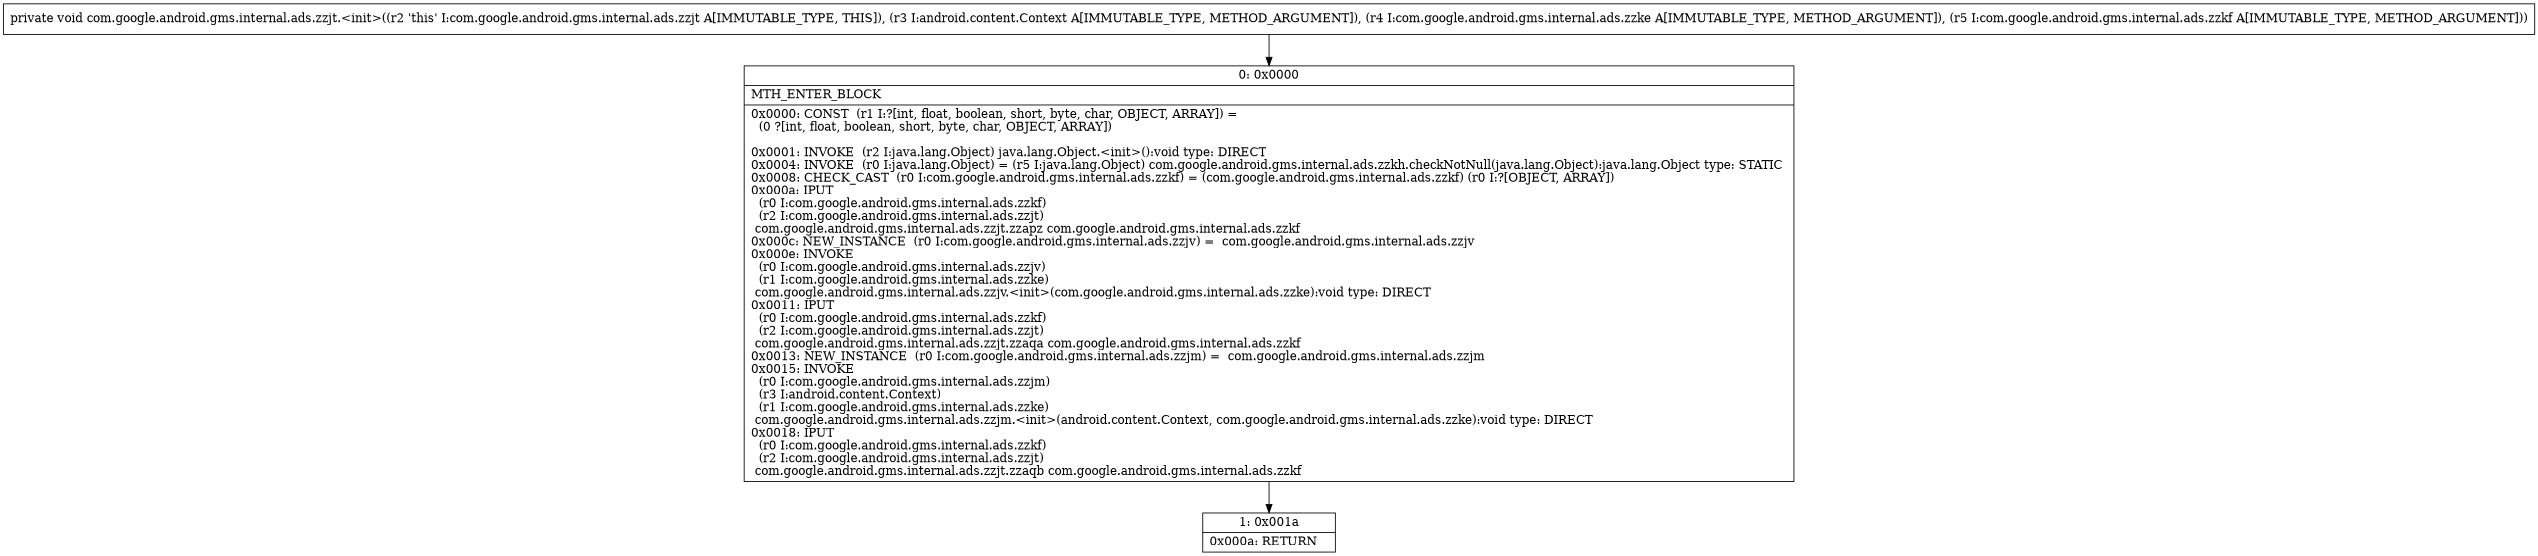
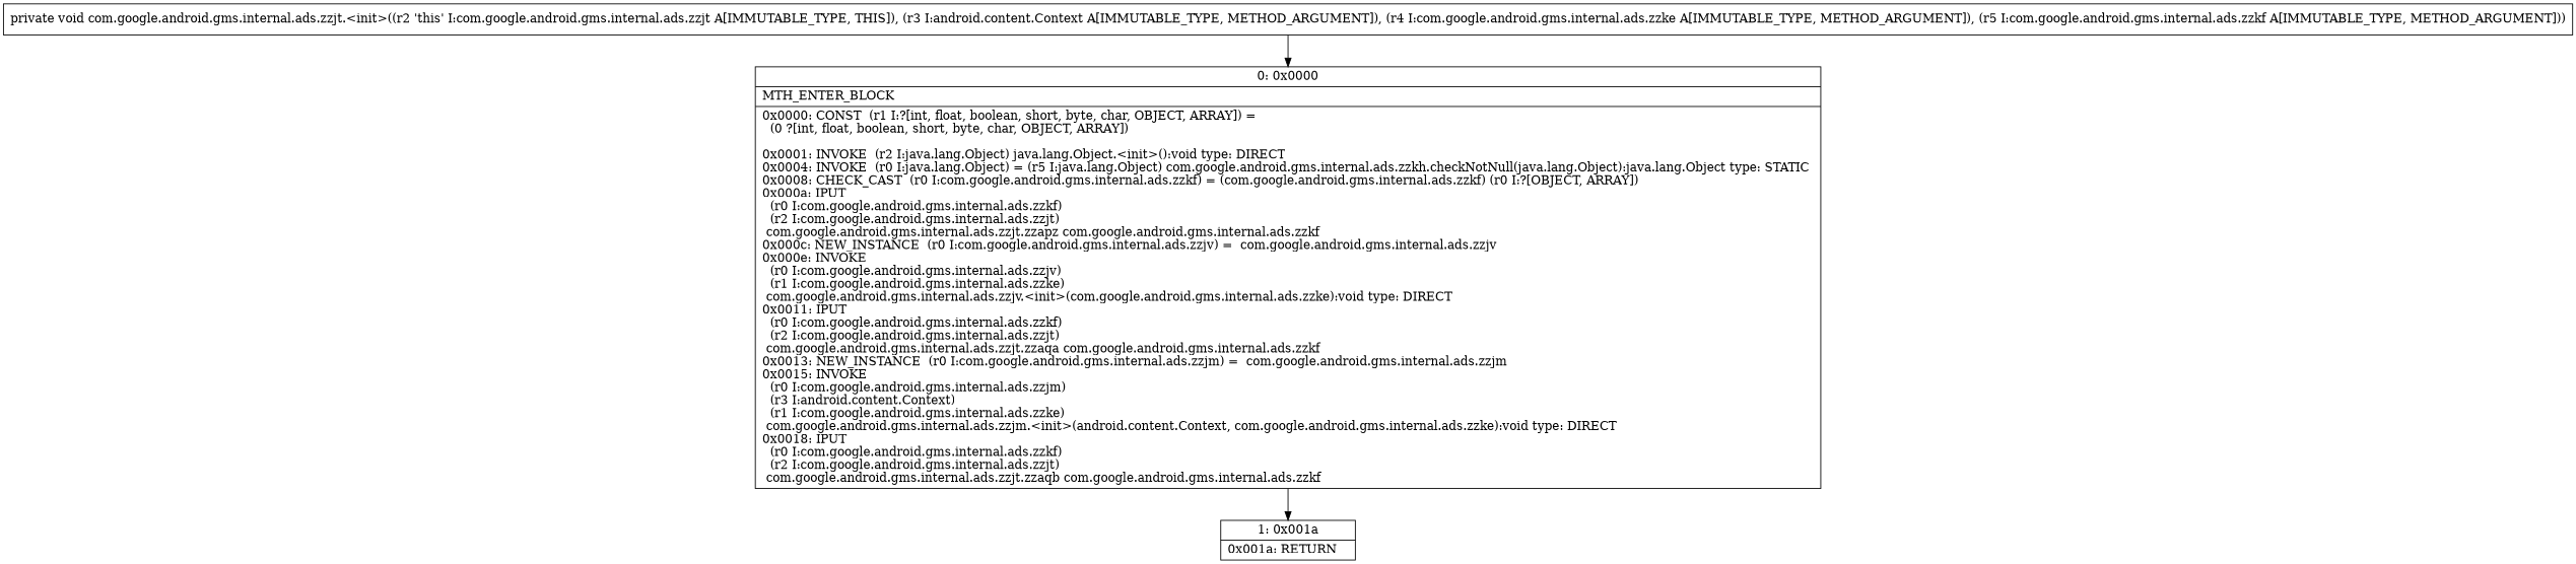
  digraph {
    node [shape=record]
    n1 [label="{0\:\ 0x0000|MTH_ENTER_BLOCK\l|0x0000: CONST  (r1 I:?[int, float, boolean, short, byte, char, OBJECT, ARRAY]) = \l  (0 ?[int, float, boolean, short, byte, char, OBJECT, ARRAY])\l \l0x0001: INVOKE  (r2 I:java.lang.Object) java.lang.Object.\<init\>():void type: DIRECT \l0x0004: INVOKE  (r0 I:java.lang.Object) = (r5 I:java.lang.Object) com.google.android.gms.internal.ads.zzkh.checkNotNull(java.lang.Object):java.lang.Object type: STATIC \l0x0008: CHECK_CAST  (r0 I:com.google.android.gms.internal.ads.zzkf) = (com.google.android.gms.internal.ads.zzkf) (r0 I:?[OBJECT, ARRAY]) \l0x000a: IPUT  \l  (r0 I:com.google.android.gms.internal.ads.zzkf)\l  (r2 I:com.google.android.gms.internal.ads.zzjt)\l com.google.android.gms.internal.ads.zzjt.zzapz com.google.android.gms.internal.ads.zzkf \l0x000c: NEW_INSTANCE  (r0 I:com.google.android.gms.internal.ads.zzjv) =  com.google.android.gms.internal.ads.zzjv \l0x000e: INVOKE  \l  (r0 I:com.google.android.gms.internal.ads.zzjv)\l  (r1 I:com.google.android.gms.internal.ads.zzke)\l com.google.android.gms.internal.ads.zzjv.\<init\>(com.google.android.gms.internal.ads.zzke):void type: DIRECT \l0x0011: IPUT  \l  (r0 I:com.google.android.gms.internal.ads.zzkf)\l  (r2 I:com.google.android.gms.internal.ads.zzjt)\l com.google.android.gms.internal.ads.zzjt.zzaqa com.google.android.gms.internal.ads.zzkf \l0x0013: NEW_INSTANCE  (r0 I:com.google.android.gms.internal.ads.zzjm) =  com.google.android.gms.internal.ads.zzjm \l0x0015: INVOKE  \l  (r0 I:com.google.android.gms.internal.ads.zzjm)\l  (r3 I:android.content.Context)\l  (r1 I:com.google.android.gms.internal.ads.zzke)\l com.google.android.gms.internal.ads.zzjm.\<init\>(android.content.Context, com.google.android.gms.internal.ads.zzke):void type: DIRECT \l0x0018: IPUT  \l  (r0 I:com.google.android.gms.internal.ads.zzkf)\l  (r2 I:com.google.android.gms.internal.ads.zzjt)\l com.google.android.gms.internal.ads.zzjt.zzaqb com.google.android.gms.internal.ads.zzkf \l}"]
-   n2 [label="{1\:\ 0x001a|0x000a: RETURN   \l}"]
+   n2 [label="{1\:\ 0x001a|0x001a: RETURN   \l}"]
    n3 [label="{private void com.google.android.gms.internal.ads.zzjt.\<init\>((r2 'this' I:com.google.android.gms.internal.ads.zzjt A[IMMUTABLE_TYPE, THIS]), (r3 I:android.content.Context A[IMMUTABLE_TYPE, METHOD_ARGUMENT]), (r4 I:com.google.android.gms.internal.ads.zzke A[IMMUTABLE_TYPE, METHOD_ARGUMENT]), (r5 I:com.google.android.gms.internal.ads.zzkf A[IMMUTABLE_TYPE, METHOD_ARGUMENT])) }"]
    n1 -> n2
    n3 -> n1
  }
